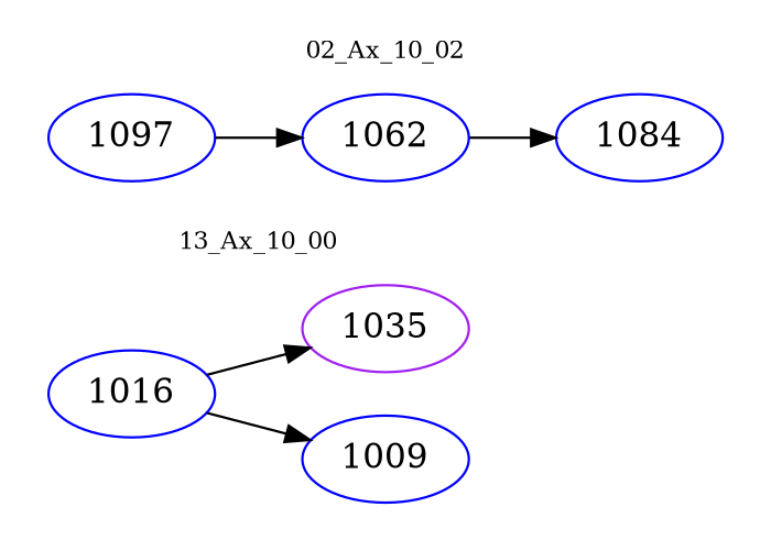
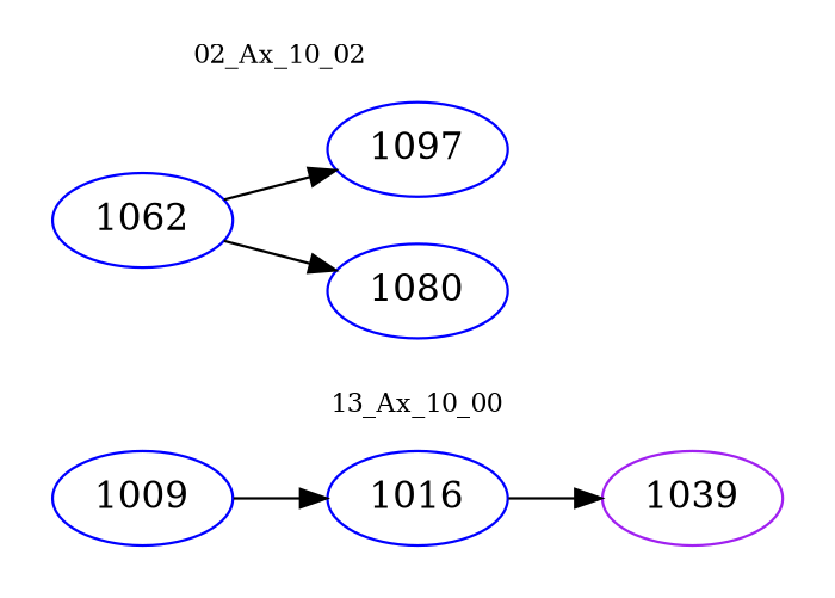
  digraph {
    rankdir=LR
    node [color=blue]
    edge [color=black]
    n1 [label=1009]
    n2 [label=1016]
-   n3 [color=purple label=1035]
+   n3 [color=purple label=1039]
    n4 [label=1062]
-   n5 [label=1084]
+   n5 [label=1080]
    n6 [label=1097]
    subgraph cluster_1 {
      color=white
      fontsize=10
      label="13_Ax_10_00"
      n1
      n2
      n3
    }
    subgraph cluster_2 {
      color=white
      fontsize=10
      label="02_Ax_10_02"
      n4
      n5
      n6
    }
-   n2 -> n1
+   n1 -> n2
    n2 -> n3
    n4 -> n5
-   n6 -> n4
+   n4 -> n6
  }
